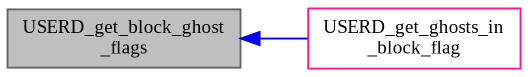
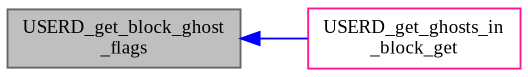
  digraph {
    rankdir=LR
    fontname="Liberation Serif"
    node [fontname="Liberation Serif" fontsize=10 shape=record]
    n1 [color=gray40 fillcolor=grey75 fontcolor=black height=0.2 label="USERD_get_block_ghost\l_flags" style=filled width=0.4]
-   n2 [color=deeppink height=0.2 label="USERD_get_ghosts_in\l_block_flag" width=0.4]
+   n2 [color=deeppink height=0.2 label="USERD_get_ghosts_in\l_block_get" width=0.4]
    n1 -> n2 [color=blue dir=back fontname="Liberation Serif" fontsize=10 labelfontname=Helvetica labelfontsize=10 style=solid]
  }
